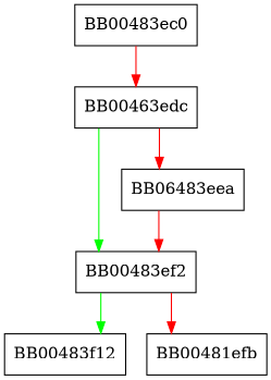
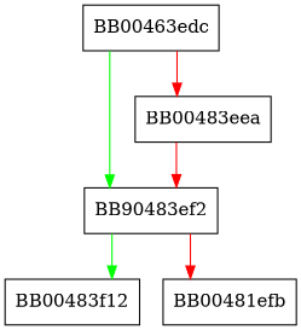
  digraph {
    splines=ortho
    node [shape=box]
    edge [color=red]
    n1 [label=BB00463edc]
-   BB00483ec0
-   BB00483ef2
-   BB00483eea [label=BB06483eea]
+   BB00483ef2 [label=BB90483ef2]
+   BB00483eea
    BB00483f12
    n6 [label=BB00481efb]
    n1 -> BB00483ef2 [color=green]
    n1 -> BB00483eea
-   BB00483ec0 -> n1
    BB00483ef2 -> BB00483f12 [color=green]
    BB00483ef2 -> n6
    BB00483eea -> BB00483ef2
  }
